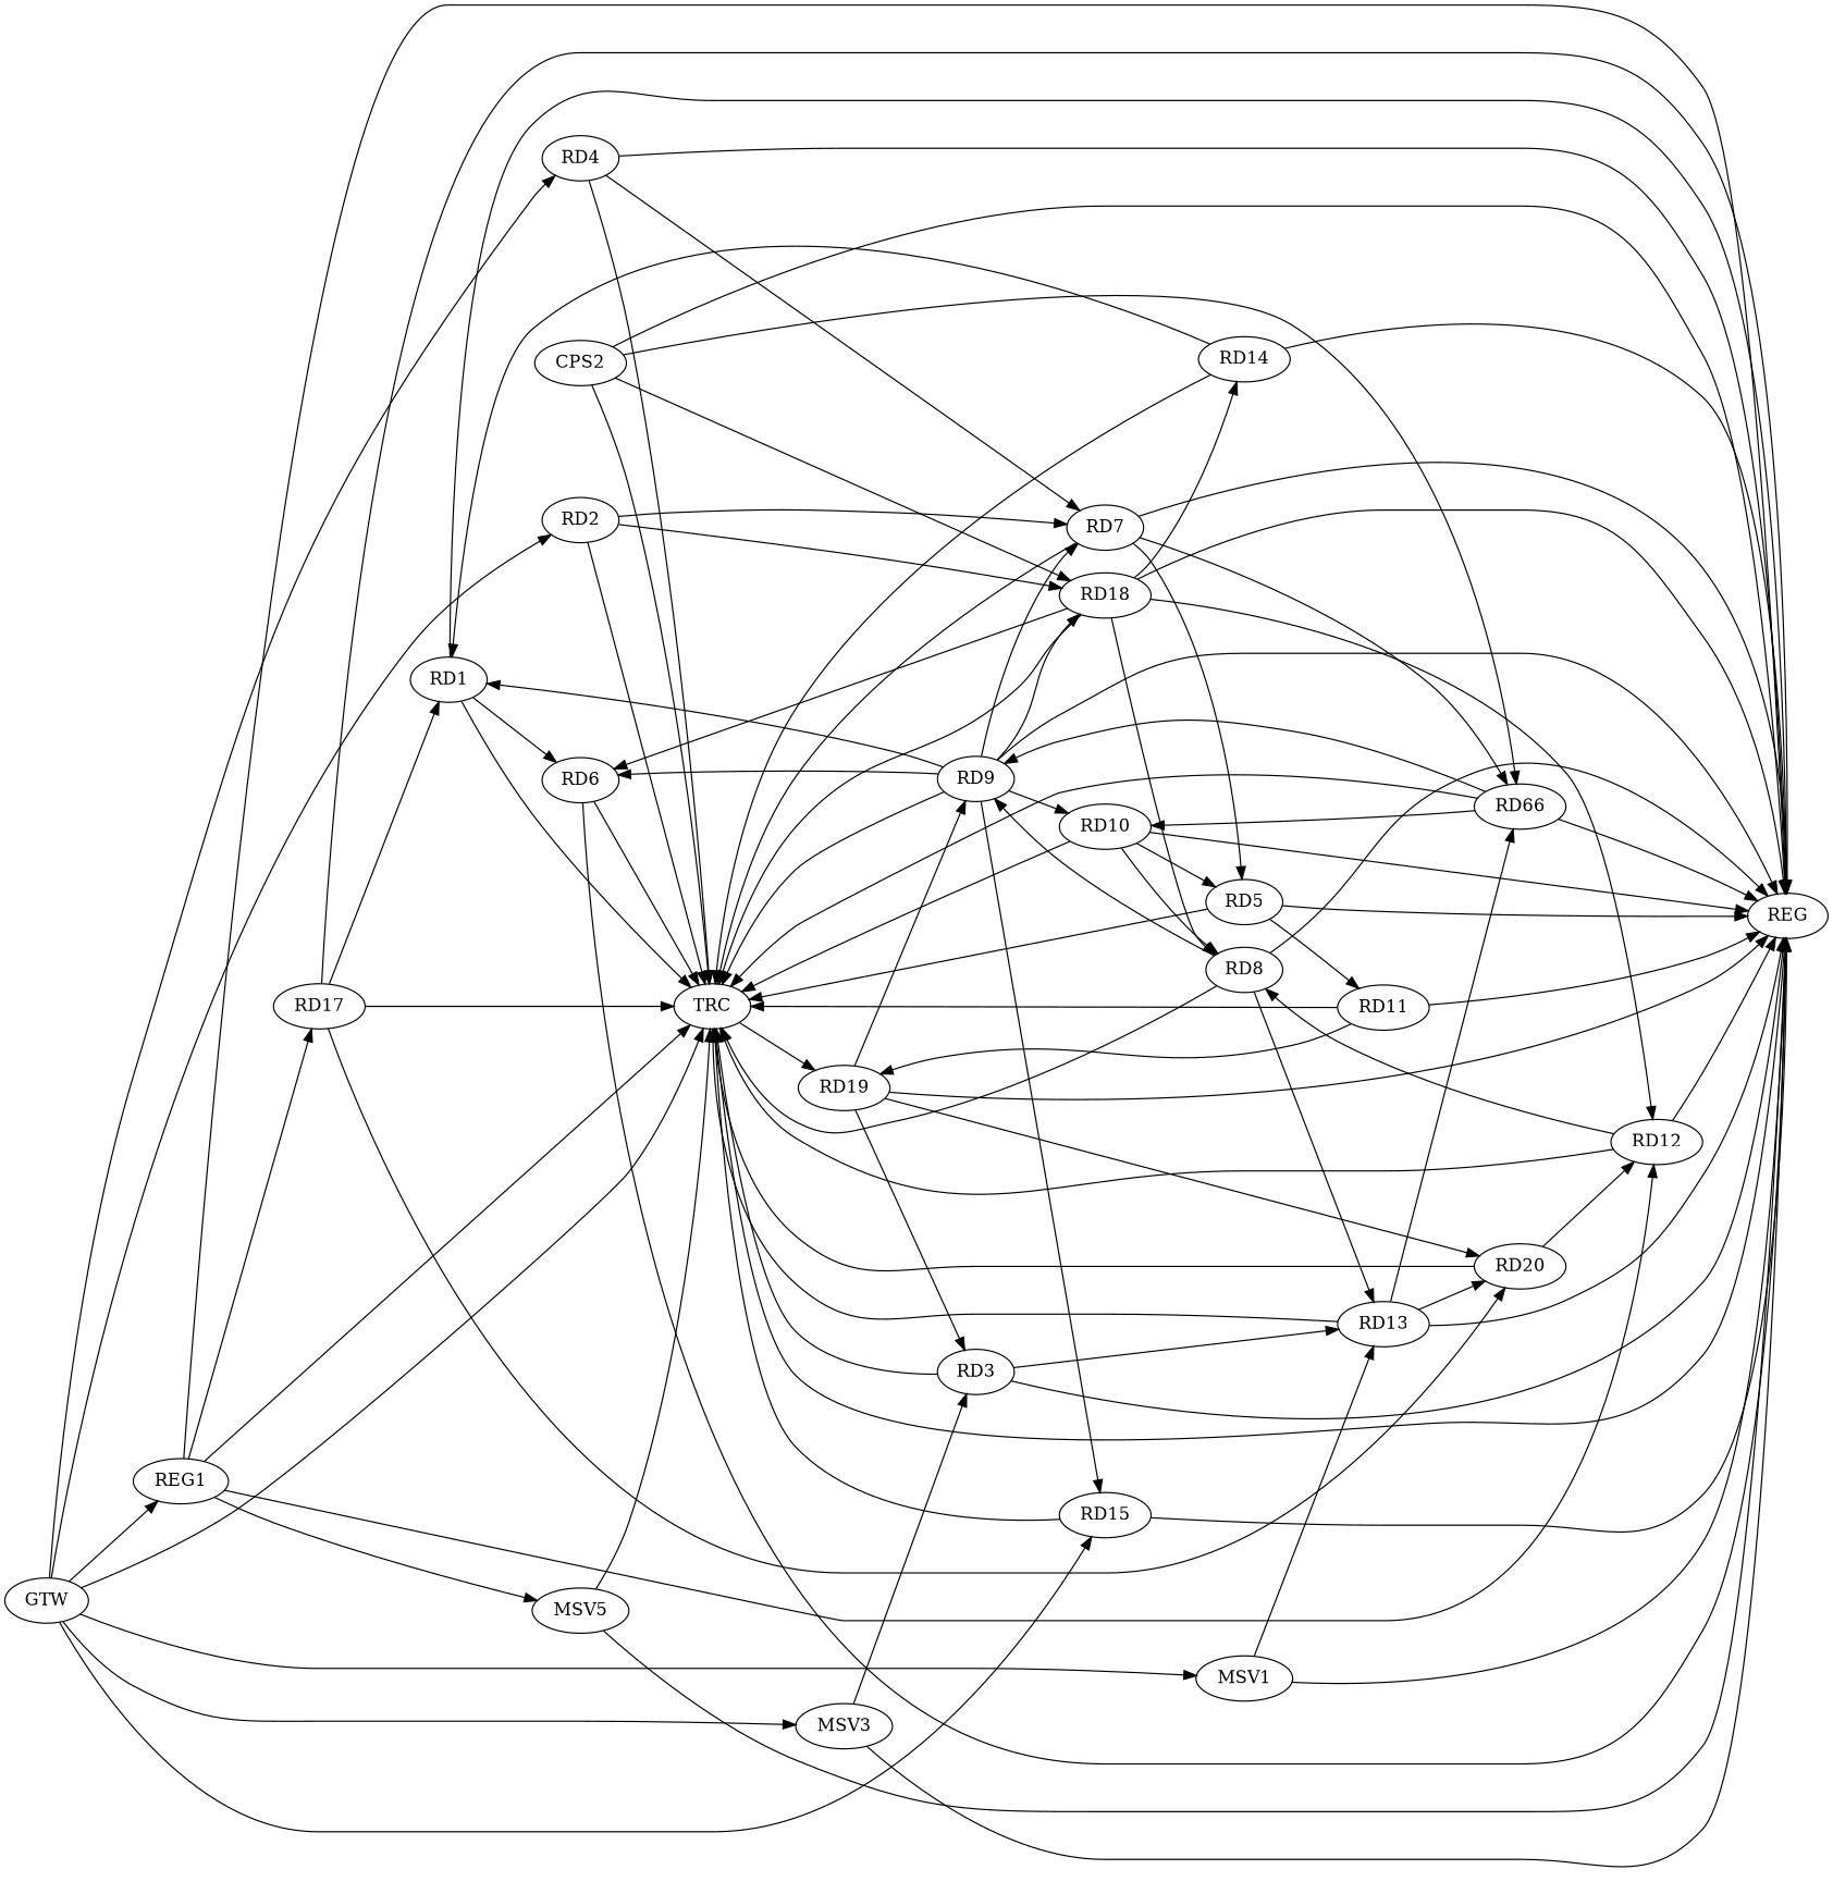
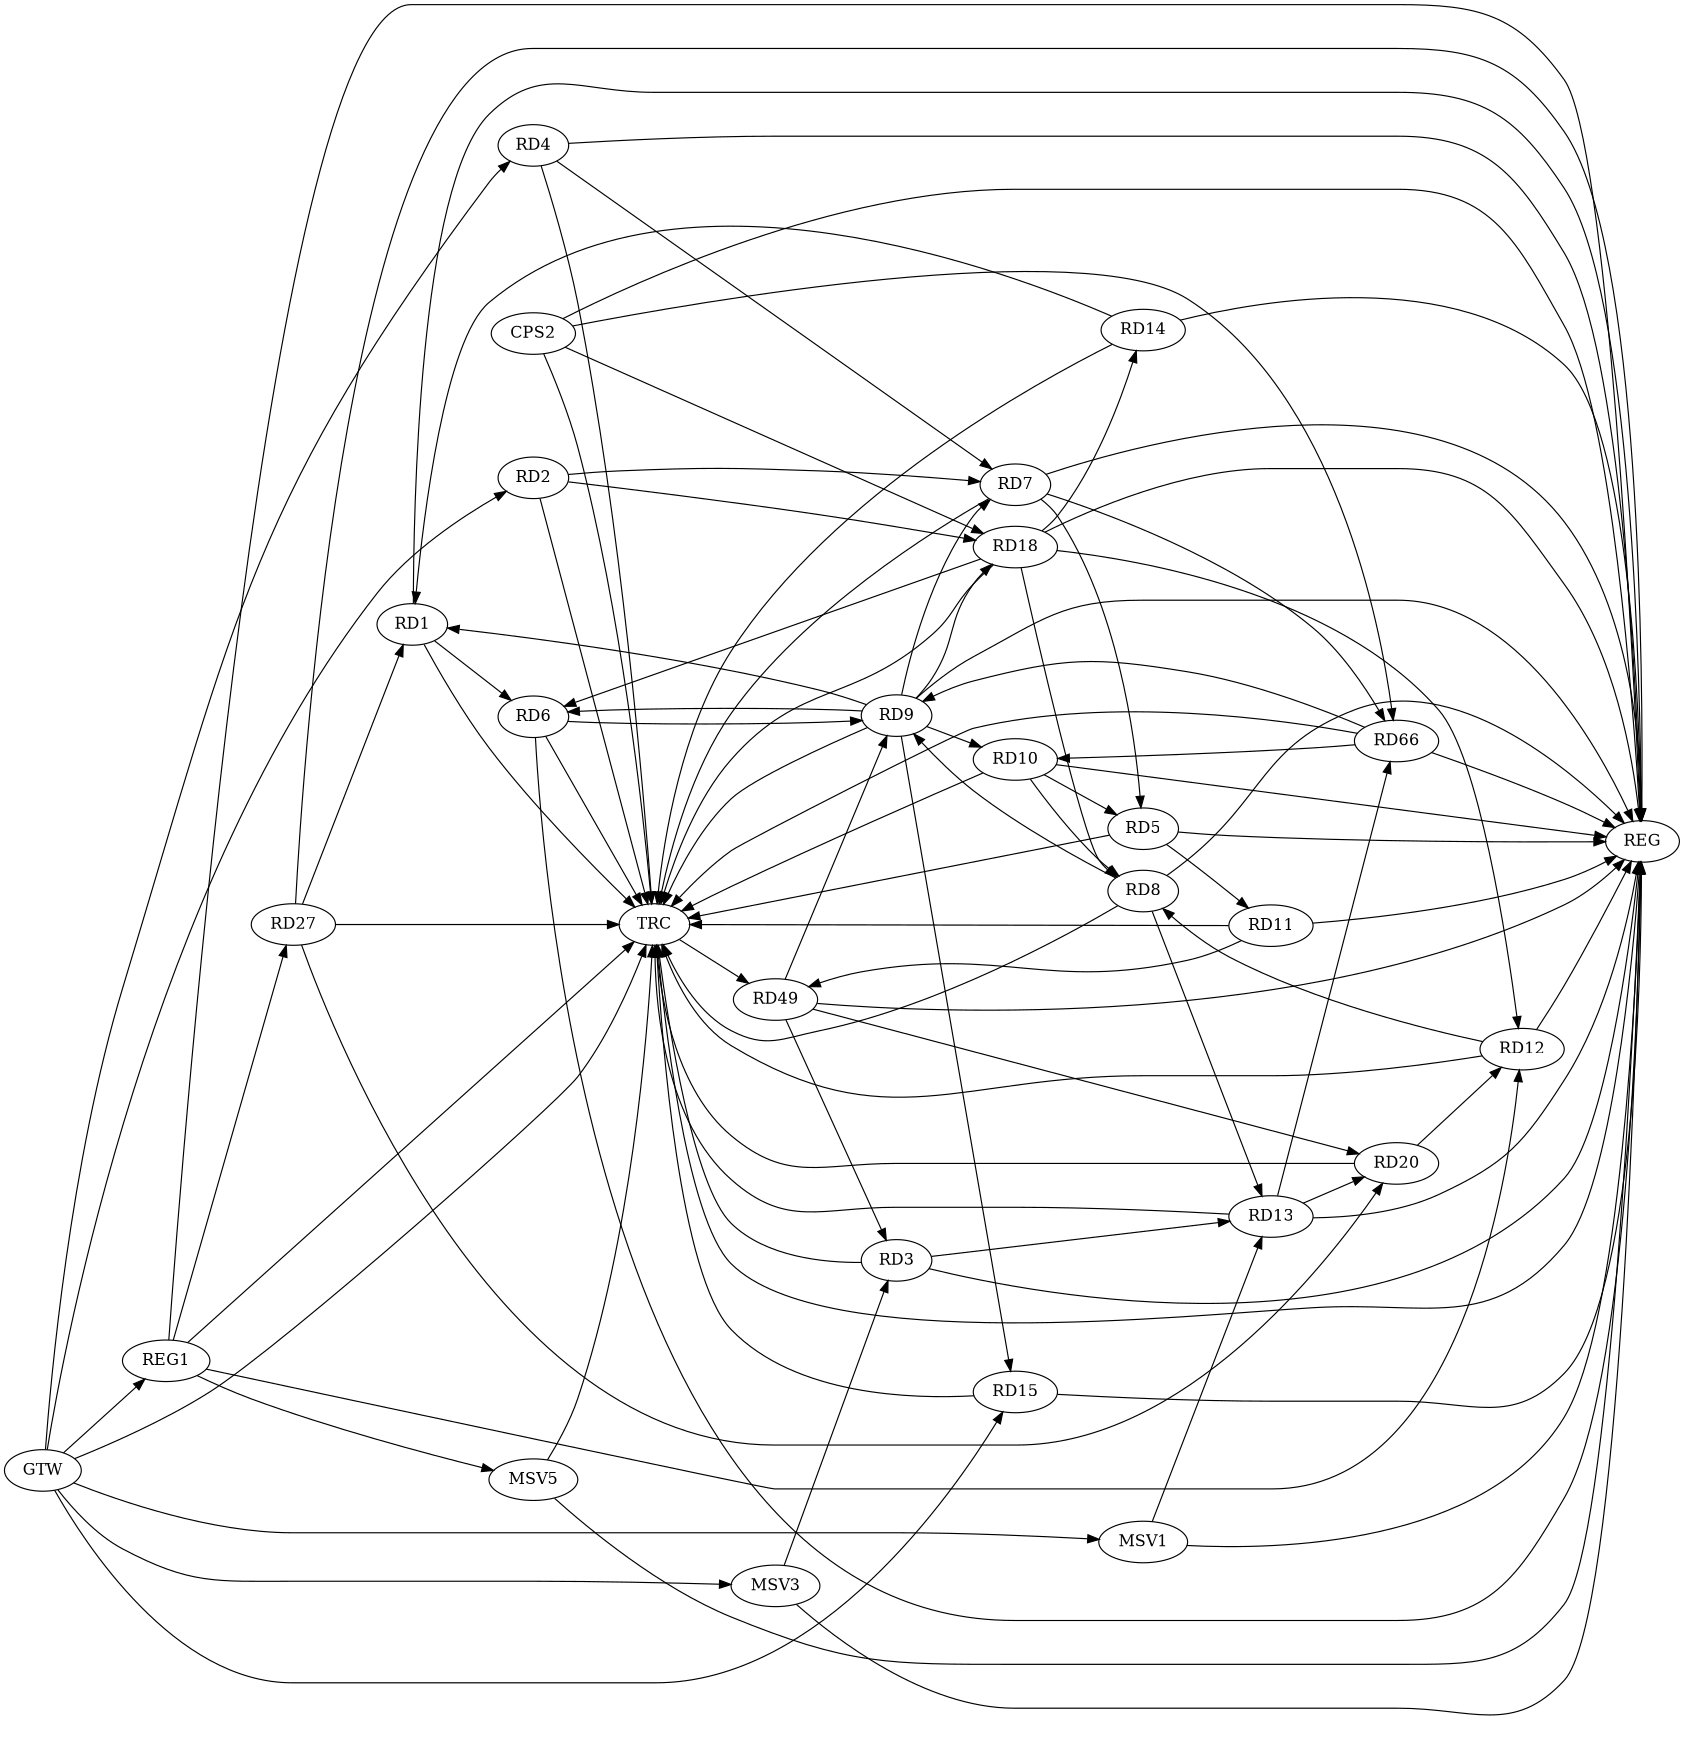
  strict digraph {
    rankdir=LR
    n1 [label=RD1]
    n2 [label=RD6]
    n3 [label=REG]
    n4 [label=TRC]
    n5 [label=RD9]
-   n6 [label=RD19]
+   n6 [label=RD49]
    n7 [label=RD2]
    n8 [label=RD7]
    n9 [label=RD18]
    n10 [label=RD5]
    n11 [label=RD66]
    n12 [label=RD8]
    n13 [label=RD12]
    n14 [label=RD14]
    n15 [label=RD3]
    n16 [label=RD13]
    n17 [label=RD20]
    n18 [label=RD4]
    n19 [label=RD11]
    n20 [label=RD10]
    n21 [label=RD15]
-   n22 [label=RD17]
+   n22 [label=RD27]
    n23 [label=REG1]
    n24 [label=MSV5]
    n25 [label=CPS2]
    n26 [label=GTW]
    n27 [label=MSV1]
    n28 [label=MSV3]
    n1 -> n2
    n1 -> n3
    n1 -> n4
    n2 -> n3
    n2 -> n4
+   n2 -> n5
    n4 -> n3
    n4 -> n6
    n5 -> n1
    n5 -> n2
    n5 -> n3
    n5 -> n4
    n5 -> n8
    n5 -> n9
    n5 -> n20
    n5 -> n21
    n6 -> n3
    n6 -> n5
    n6 -> n15
    n6 -> n17
    n7 -> n4
    n7 -> n8
    n7 -> n9
    n8 -> n3
    n8 -> n4
    n8 -> n10
    n8 -> n11
    n9 -> n2
    n9 -> n3
    n9 -> n4
    n9 -> n12
    n9 -> n13
    n9 -> n14
    n10 -> n3
    n10 -> n4
    n10 -> n19
    n11 -> n3
    n11 -> n4
    n11 -> n5
    n11 -> n20
    n12 -> n3
    n12 -> n4
    n12 -> n5
    n12 -> n16
    n13 -> n3
    n13 -> n4
    n13 -> n12
    n14 -> n1
    n14 -> n3
    n14 -> n4
    n15 -> n3
    n15 -> n4
    n15 -> n16
    n16 -> n3
    n16 -> n4
    n16 -> n11
    n16 -> n17
    n17 -> n4
    n17 -> n13
    n18 -> n3
    n18 -> n4
    n18 -> n8
    n19 -> n3
    n19 -> n4
    n19 -> n6
    n20 -> n3
    n20 -> n4
    n20 -> n10
    n20 -> n12
    n21 -> n3
    n21 -> n4
    n22 -> n1
    n22 -> n3
    n22 -> n4
    n22 -> n17
    n23 -> n3
    n23 -> n4
    n23 -> n13
    n23 -> n22
    n23 -> n24
    n24 -> n3
    n24 -> n4
    n25 -> n3
    n25 -> n4
    n25 -> n9
    n25 -> n11
    n26 -> n4
    n26 -> n7
    n26 -> n18
    n26 -> n21
    n26 -> n23
    n26 -> n27
    n26 -> n28
    n27 -> n3
    n27 -> n16
    n28 -> n3
    n28 -> n15
  }
